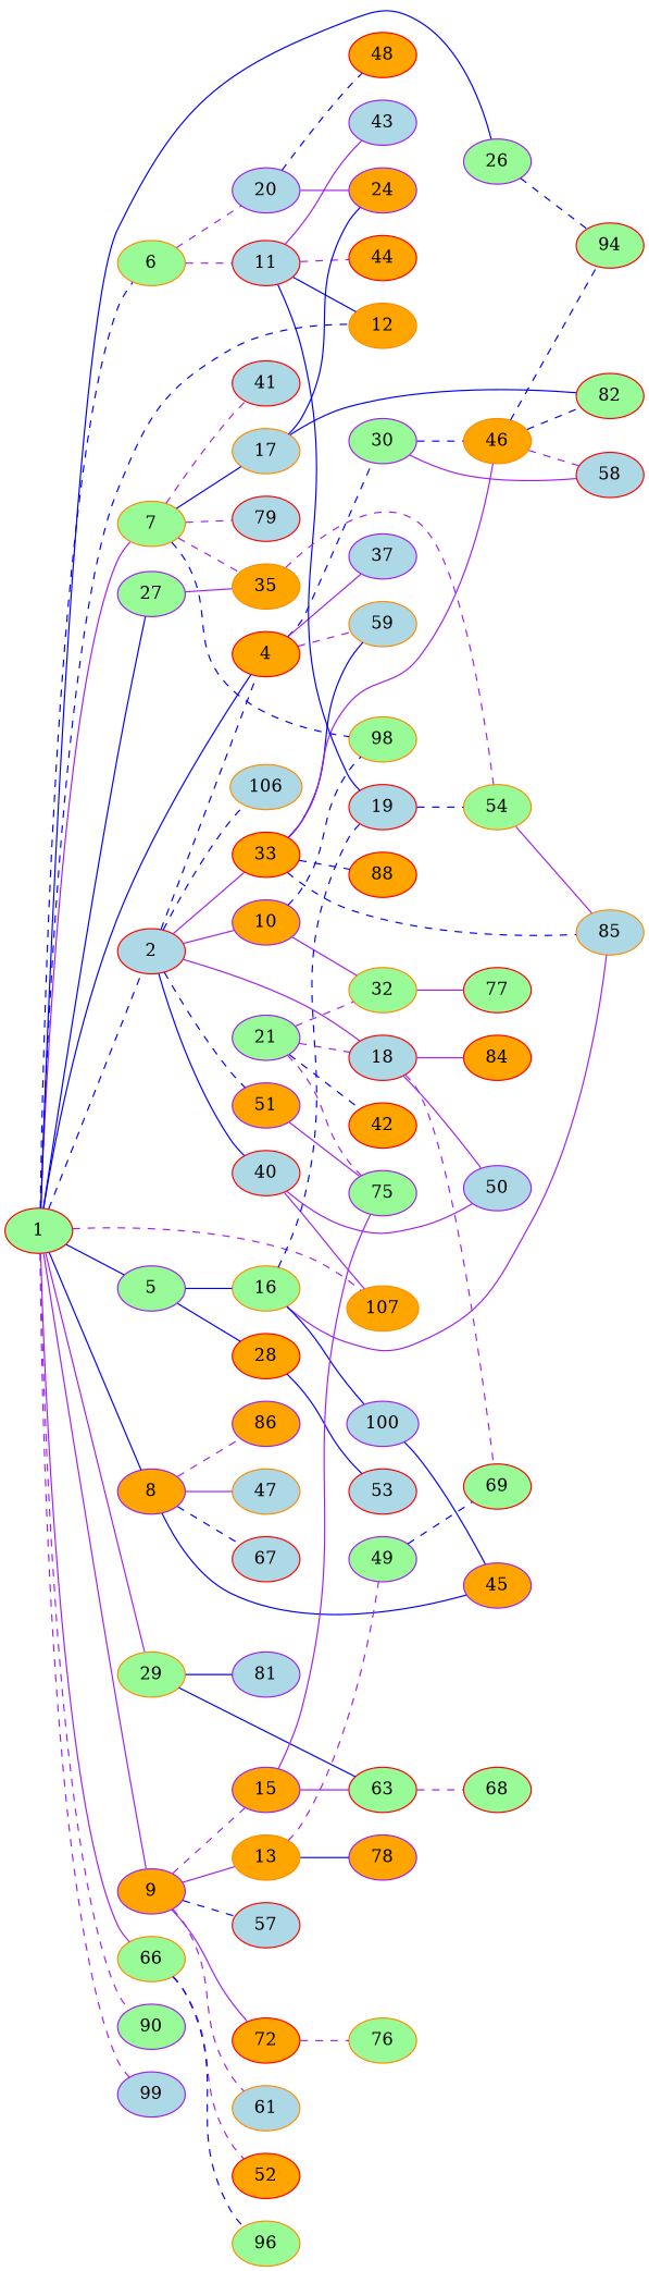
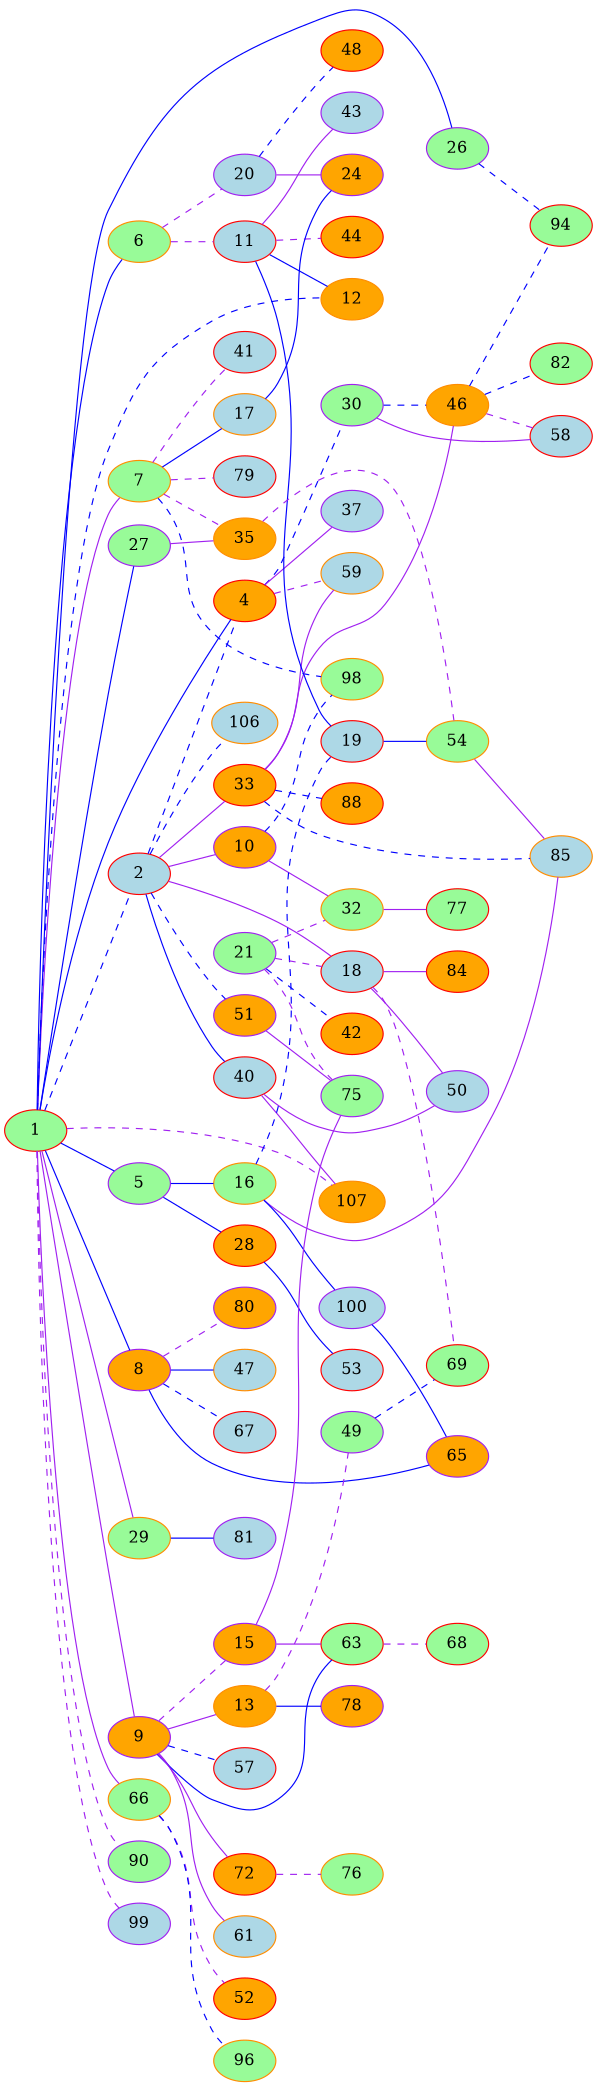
  graph {
    rankdir=LR
    node [color=red fillcolor=palegreen style=filled]
    edge [color=purple style=solid]
    1 [super="+3"]
    2 [fillcolor=lightblue super="+18"]
    4 [fillcolor=orange super="+102"]
    5 [color=purple super="+97"]
    6 [color=darkorange super="+31"]
    7 [color=darkorange super="+15"]
    8 [color=purple fillcolor=orange super="+73"]
    9 [color=purple fillcolor=orange super="+23"]
    12 [color=darkorange fillcolor=orange super="+62"]
    26 [color=purple super="+104"]
    27 [color=purple]
    29 [color=darkorange]
    n13 [color=darkorange label=66]
    90 [color=purple]
    99 [color=purple fillcolor=lightblue]
    107 [color=darkorange fillcolor=orange]
    10 [color=purple fillcolor=orange]
    33 [fillcolor=orange super="+34"]
    n19 [fillcolor=lightblue label=18 super="+66"]
    40 [fillcolor=lightblue super="+56"]
    51 [color=purple fillcolor=orange]
    106 [color=darkorange fillcolor=lightblue]
    30 [color=purple super="+109"]
    37 [color=purple fillcolor=lightblue]
    59 [color=darkorange fillcolor=lightblue]
    16 [color=darkorange super="+93"]
    28 [fillcolor=orange super="+45"]
    11 [fillcolor=lightblue super="+25"]
    20 [color=purple fillcolor=lightblue]
    17 [color=darkorange fillcolor=lightblue super="+64"]
    35 [color=darkorange fillcolor=orange super="+91"]
    41 [fillcolor=lightblue]
    79 [fillcolor=lightblue]
    98 [color=darkorange]
    47 [color=darkorange fillcolor=lightblue super="+83"]
-   65 [color=purple fillcolor=orange super="+101" label=45]
+   65 [color=purple fillcolor=orange super="+101"]
    67 [fillcolor=lightblue]
-   80 [color=purple fillcolor=orange label=86]
+   80 [color=purple fillcolor=orange]
    13 [color=darkorange fillcolor=orange super="+52"]
    n40 [color=purple fillcolor=orange label=15 super="+60"]
    57 [fillcolor=lightblue super="+74"]
    61 [color=darkorange fillcolor=lightblue]
    63
    72 [fillcolor=orange]
    94 [super="+105"]
    81 [color=purple fillcolor=lightblue]
    n47 [fillcolor=orange label=52]
    96 [color=darkorange]
    32 [color=darkorange super="+103"]
    85 [color=darkorange fillcolor=lightblue]
    46 [color=darkorange fillcolor=orange super="+71"]
    88 [fillcolor=orange]
    50 [color=purple fillcolor=lightblue]
    69
    84 [fillcolor=orange]
    75 [color=purple super="+108"]
    58 [fillcolor=lightblue]
    19 [fillcolor=lightblue super="+70"]
    100 [color=purple fillcolor=lightblue]
    53 [fillcolor=lightblue]
    43 [color=purple fillcolor=lightblue]
    44 [fillcolor=orange]
    24 [color=purple fillcolor=orange]
    48 [fillcolor=orange]
    82
    54 [color=darkorange super="+89"]
    49 [color=purple super="+87"]
    78 [color=purple fillcolor=orange]
    68
    76 [color=darkorange]
    77 [super="+95"]
    21 [color=purple super="+22"]
    42 [fillcolor=orange]
    1 -- 2 [color=blue style=dashed]
    1 -- 4 [color=blue]
    1 -- 5 [color=blue]
-   1 -- 6 [color=blue style=dashed]
+   1 -- 6 [color=blue]
    1 -- 7
    1 -- 8 [color=blue]
    1 -- 9
    1 -- 12 [color=blue style=dashed]
    1 -- 26 [color=blue]
    1 -- 27 [color=blue]
    1 -- 29
    1 -- n13
    1 -- 90 [style=dashed]
    1 -- 99 [style=dashed]
    1 -- 107 [style=dashed]
    2 -- 4 [color=blue style=dashed]
    2 -- 10
    2 -- 33
    2 -- n19
    2 -- 40 [color=blue]
    2 -- 51 [color=blue style=dashed]
    2 -- 106 [color=blue style=dashed]
    4 -- 30 [color=blue style=dashed]
    4 -- 37
    4 -- 59 [style=dashed]
    5 -- 16 [color=blue]
    5 -- 28 [color=blue]
    6 -- 11 [style=dashed]
    6 -- 20 [style=dashed]
    7 -- 17 [color=blue]
    7 -- 35 [style=dashed]
    7 -- 41 [style=dashed]
    7 -- 79 [style=dashed]
    7 -- 98 [color=blue style=dashed]
-   8 -- 47
+   8 -- 47 [color=blue]
    8 -- 65 [color=blue]
    8 -- 67 [color=blue style=dashed]
    8 -- 80 [style=dashed]
    9 -- 13
    9 -- n40 [style=dashed]
    9 -- 57 [color=blue style=dashed]
-   9 -- 61 [style=dashed]
-   29 -- 63 [color=blue]
+   9 -- 61
+   9 -- 63 [color=blue]
    9 -- 72
    26 -- 94 [color=blue style=dashed]
    27 -- 35
    29 -- 81 [color=blue]
    n13 -- n47 [style=dashed]
    n13 -- 96 [color=blue style=dashed]
    10 -- 98 [color=blue style=dashed]
    10 -- 32
-   33 -- 59 [color=blue]
+   33 -- 59
    33 -- 85 [color=blue style=dashed]
    33 -- 46
    33 -- 88 [color=blue style=dashed]
    n19 -- 50
    n19 -- 69 [style=dashed]
    n19 -- 84
    40 -- 107
    40 -- 50
    51 -- 75
    30 -- 46 [color=blue style=dashed]
    30 -- 58
    16 -- 85
    16 -- 19 [color=blue style=dashed]
    16 -- 100 [color=blue]
    28 -- 53 [color=blue]
    11 -- 12 [color=blue]
    11 -- 19 [color=blue]
    11 -- 43
    11 -- 44 [style=dashed]
    20 -- 24
    20 -- 48 [color=blue style=dashed]
    17 -- 24 [color=blue]
-   17 -- 82 [color=blue]
    35 -- 54 [style=dashed]
    13 -- 49 [style=dashed]
    13 -- 78 [color=blue]
    n40 -- 63
    n40 -- 75
    63 -- 68 [style=dashed]
    72 -- 76 [style=dashed]
    32 -- 77
    46 -- 94 [color=blue style=dashed]
    46 -- 58 [style=dashed]
    46 -- 82 [color=blue style=dashed]
-   19 -- 54 [color=blue style=dashed]
+   19 -- 54 [color=blue]
    100 -- 65 [color=blue]
    54 -- 85
    49 -- 69 [color=blue style=dashed]
    21 -- n19 [style=dashed]
    21 -- 32 [style=dashed]
    21 -- 75 [style=dashed]
    21 -- 42 [color=blue style=dashed]
  }
